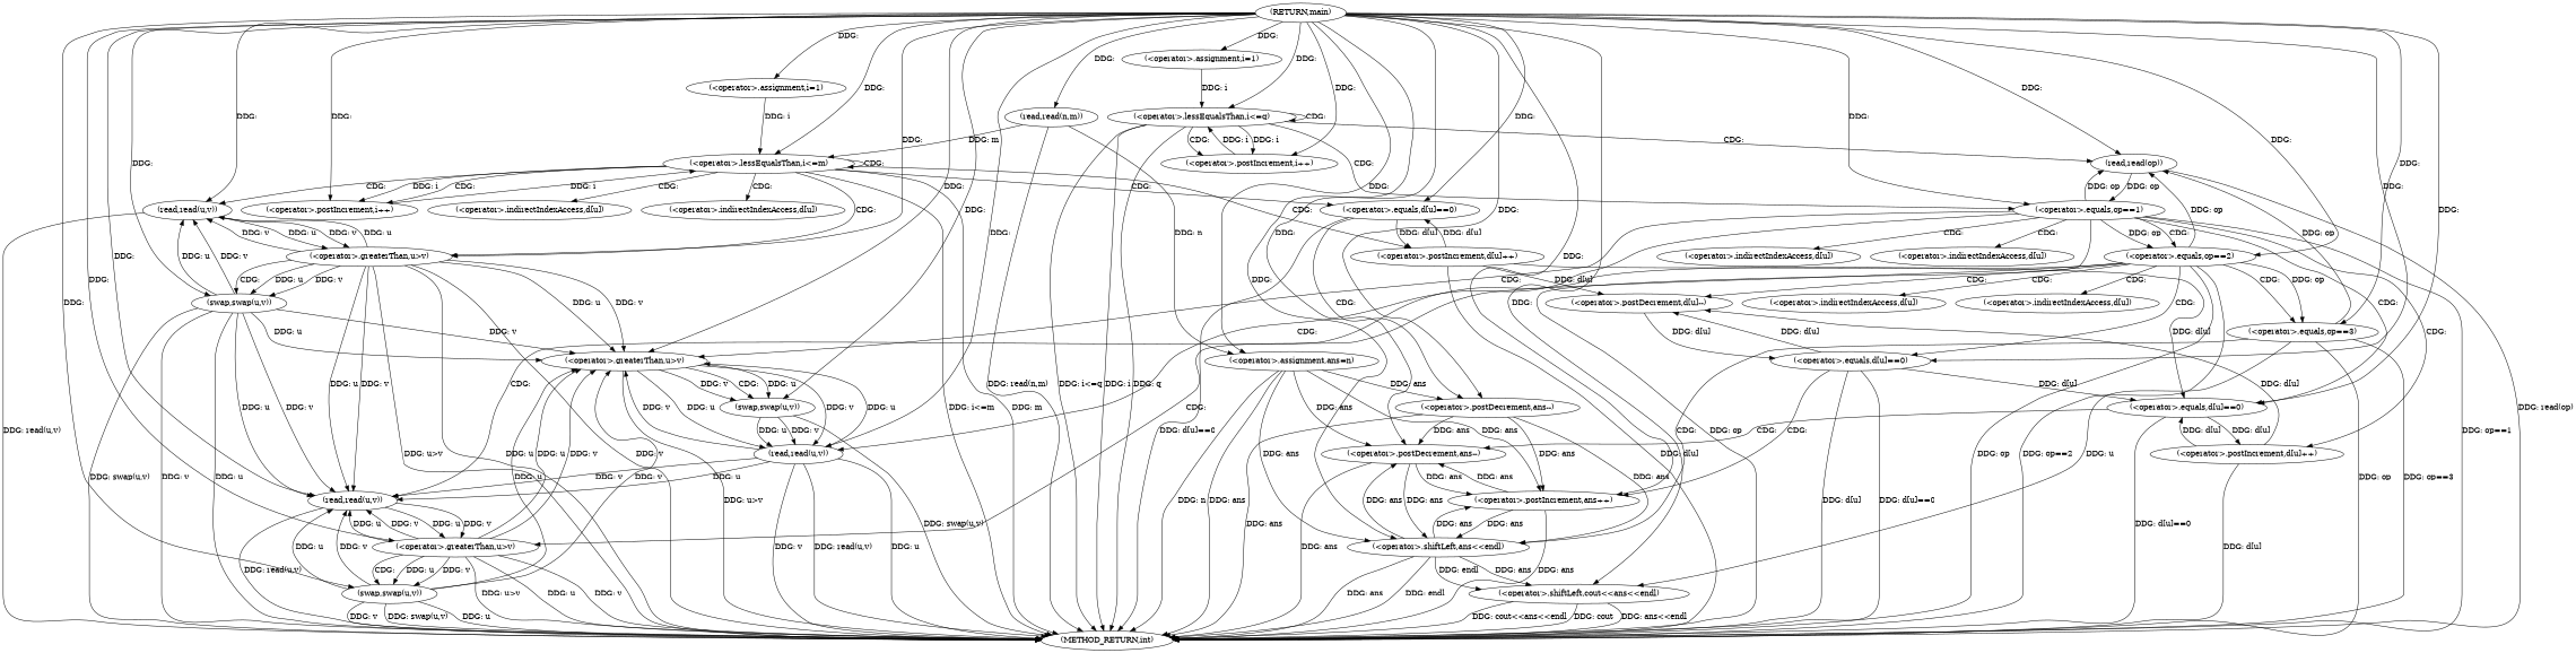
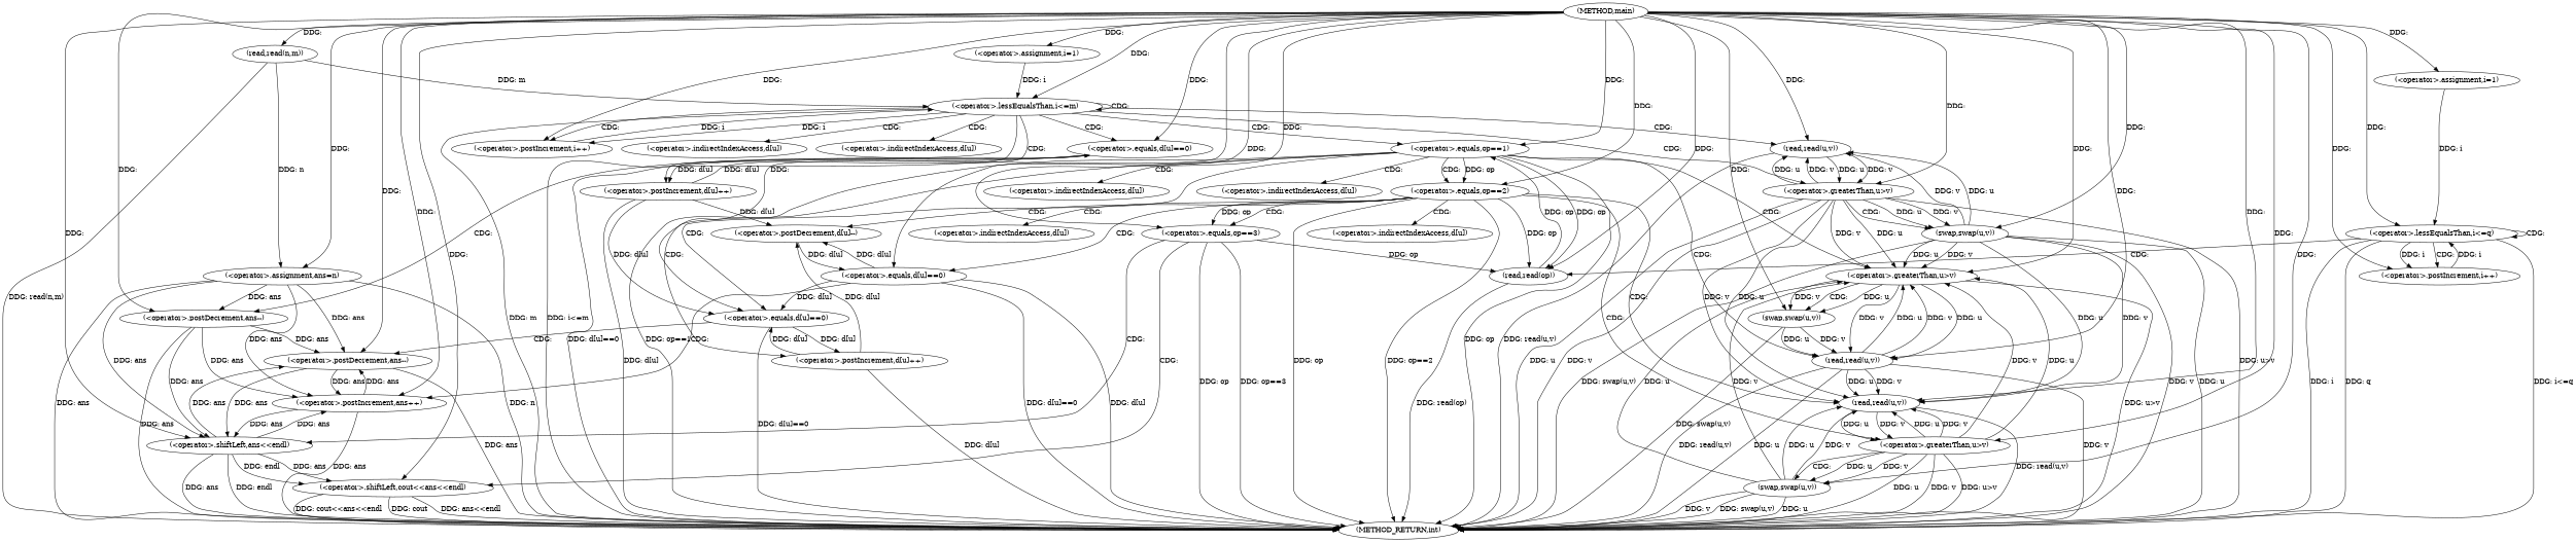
  digraph {
-   n1 [label="(RETURN,main)"]
+   n1 [label="(METHOD,main)"]
    n2 [label="(read,read(n,m))"]
    n3 [label="(<operator>.assignment,ans=n)"]
    n4 [label="(<operator>.assignment,i=1)"]
    n5 [label="(<operator>.lessEqualsThan,i<=m)"]
    n6 [label="(<operator>.postIncrement,i++)"]
    n7 [label="(<operator>.assignment,i=1)"]
    n8 [label="(<operator>.lessEqualsThan,i<=q)"]
    n9 [label="(<operator>.postIncrement,i++)"]
    n10 [label="(read,read(u,v))"]
    n11 [label="(read,read(op))"]
    n12 [label="(<operator>.greaterThan,u>v)"]
    n13 [label="(swap,swap(u,v))"]
    n14 [label="(<operator>.equals,d[u]==0)"]
    n15 [label="(<operator>.postDecrement,ans--)"]
    n16 [label="(<operator>.equals,op==1)"]
    n17 [label="(read,read(u,v))"]
    n18 [label="(<operator>.greaterThan,u>v)"]
    n19 [label="(swap,swap(u,v))"]
    n20 [label="(<operator>.equals,d[u]==0)"]
    n21 [label="(<operator>.postDecrement,ans--)"]
    n22 [label="(<operator>.equals,op==2)"]
    n23 [label="(read,read(u,v))"]
    n24 [label="(<operator>.greaterThan,u>v)"]
    n25 [label="(swap,swap(u,v))"]
    n26 [label="(<operator>.equals,d[u]==0)"]
    n27 [label="(<operator>.postIncrement,ans++)"]
    n28 [label="(<operator>.equals,op==3)"]
    n29 [label="(<operator>.shiftLeft,cout<<ans<<endl)"]
    n30 [label="(<operator>.shiftLeft,ans<<endl)"]
    n31 [label="(METHOD_RETURN,int)"]
    n32 [label="(<operator>.postIncrement,d[u]++)"]
    n33 [label="(<operator>.indirectIndexAccess,d[u])"]
    n34 [label="(<operator>.indirectIndexAccess,d[u])"]
    n35 [label="(<operator>.postIncrement,d[u]++)"]
    n36 [label="(<operator>.indirectIndexAccess,d[u])"]
    n37 [label="(<operator>.indirectIndexAccess,d[u])"]
    n38 [label="(<operator>.postDecrement,d[u]--)"]
    n39 [label="(<operator>.indirectIndexAccess,d[u])"]
    n40 [label="(<operator>.indirectIndexAccess,d[u])"]
    n1 -> n2 [label="DDG: "]
    n1 -> n3 [label="DDG: "]
    n1 -> n4 [label="DDG: "]
    n1 -> n5 [label="DDG: "]
    n1 -> n6 [label="DDG: "]
    n1 -> n7 [label="DDG: "]
    n1 -> n8 [label="DDG: "]
    n1 -> n9 [label="DDG: "]
    n1 -> n10 [label="DDG: "]
    n1 -> n11 [label="DDG: "]
    n1 -> n12 [label="DDG: "]
    n1 -> n13 [label="DDG: "]
    n1 -> n14 [label="DDG: "]
    n1 -> n15 [label="DDG: "]
    n1 -> n16 [label="DDG: "]
    n1 -> n17 [label="DDG: "]
    n1 -> n18 [label="DDG: "]
    n1 -> n19 [label="DDG: "]
    n1 -> n20 [label="DDG: "]
    n1 -> n21 [label="DDG: "]
    n1 -> n22 [label="DDG: "]
    n1 -> n23 [label="DDG: "]
    n1 -> n24 [label="DDG: "]
    n1 -> n25 [label="DDG: "]
    n1 -> n26 [label="DDG: "]
    n1 -> n27 [label="DDG: "]
    n1 -> n28 [label="DDG: "]
    n1 -> n29 [label="DDG: "]
    n1 -> n30 [label="DDG: "]
    n2 -> n3 [label="DDG: n"]
    n2 -> n5 [label="DDG: m"]
    n2 -> n31 [label="DDG: read(n,m)"]
    n3 -> n15 [label="DDG: ans"]
    n3 -> n21 [label="DDG: ans"]
    n3 -> n27 [label="DDG: ans"]
    n3 -> n30 [label="DDG: ans"]
    n3 -> n31 [label="DDG: ans"]
    n3 -> n31 [label="DDG: n"]
    n4 -> n5 [label="DDG: i"]
    n5 -> n5 [label="CDG: "]
    n5 -> n6 [label="DDG: i"]
    n5 -> n6 [label="CDG: "]
    n5 -> n10 [label="CDG: "]
    n5 -> n12 [label="CDG: "]
    n5 -> n14 [label="CDG: "]
    n5 -> n31 [label="DDG: m"]
    n5 -> n31 [label="DDG: i<=m"]
    n5 -> n32 [label="CDG: "]
    n5 -> n33 [label="CDG: "]
    n5 -> n34 [label="CDG: "]
    n6 -> n5 [label="DDG: i"]
    n7 -> n8 [label="DDG: i"]
    n8 -> n8 [label="CDG: "]
    n8 -> n9 [label="DDG: i"]
    n8 -> n9 [label="CDG: "]
    n8 -> n11 [label="CDG: "]
-   n8 -> n16 [label="CDG: "]
+   n5 -> n16 [label="CDG: "]
    n8 -> n31 [label="DDG: i"]
    n8 -> n31 [label="DDG: q"]
    n8 -> n31 [label="DDG: i<=q"]
    n9 -> n8 [label="DDG: i"]
    n10 -> n12 [label="DDG: u"]
    n10 -> n12 [label="DDG: v"]
    n10 -> n31 [label="DDG: read(u,v)"]
    n11 -> n16 [label="DDG: op"]
    n11 -> n31 [label="DDG: read(op)"]
    n12 -> n10 [label="DDG: u"]
    n12 -> n10 [label="DDG: v"]
    n12 -> n13 [label="DDG: u"]
    n12 -> n13 [label="DDG: v"]
    n12 -> n13 [label="CDG: "]
    n12 -> n18 [label="DDG: u"]
    n12 -> n18 [label="DDG: v"]
    n12 -> n23 [label="DDG: u"]
    n12 -> n23 [label="DDG: v"]
    n12 -> n31 [label="DDG: u"]
    n12 -> n31 [label="DDG: v"]
    n12 -> n31 [label="DDG: u>v"]
    n13 -> n10 [label="DDG: u"]
    n13 -> n10 [label="DDG: v"]
    n13 -> n18 [label="DDG: u"]
    n13 -> n18 [label="DDG: v"]
    n13 -> n23 [label="DDG: u"]
    n13 -> n23 [label="DDG: v"]
    n13 -> n31 [label="DDG: u"]
    n13 -> n31 [label="DDG: v"]
    n13 -> n31 [label="DDG: swap(u,v)"]
    n14 -> n15 [label="CDG: "]
    n14 -> n31 [label="DDG: d[u]==0"]
    n14 -> n32 [label="DDG: d[u]"]
    n15 -> n21 [label="DDG: ans"]
    n15 -> n27 [label="DDG: ans"]
    n15 -> n30 [label="DDG: ans"]
    n15 -> n31 [label="DDG: ans"]
    n16 -> n11 [label="DDG: op"]
    n16 -> n17 [label="CDG: "]
    n16 -> n18 [label="CDG: "]
    n16 -> n20 [label="CDG: "]
    n16 -> n22 [label="DDG: op"]
    n16 -> n22 [label="CDG: "]
    n16 -> n31 [label="DDG: op"]
    n16 -> n31 [label="DDG: op==1"]
    n16 -> n35 [label="CDG: "]
    n16 -> n36 [label="CDG: "]
    n16 -> n37 [label="CDG: "]
    n17 -> n18 [label="DDG: u"]
    n17 -> n18 [label="DDG: v"]
    n17 -> n23 [label="DDG: u"]
    n17 -> n23 [label="DDG: v"]
    n17 -> n31 [label="DDG: u"]
    n17 -> n31 [label="DDG: v"]
    n17 -> n31 [label="DDG: read(u,v)"]
    n18 -> n17 [label="DDG: u"]
    n18 -> n17 [label="DDG: v"]
    n18 -> n19 [label="DDG: u"]
    n18 -> n19 [label="DDG: v"]
    n18 -> n19 [label="CDG: "]
    n18 -> n31 [label="DDG: u>v"]
    n19 -> n17 [label="DDG: u"]
    n19 -> n17 [label="DDG: v"]
    n19 -> n31 [label="DDG: swap(u,v)"]
    n20 -> n21 [label="CDG: "]
    n20 -> n31 [label="DDG: d[u]==0"]
    n20 -> n35 [label="DDG: d[u]"]
    n21 -> n27 [label="DDG: ans"]
    n21 -> n30 [label="DDG: ans"]
    n21 -> n31 [label="DDG: ans"]
    n22 -> n11 [label="DDG: op"]
    n22 -> n23 [label="CDG: "]
    n22 -> n24 [label="CDG: "]
    n22 -> n26 [label="CDG: "]
    n22 -> n28 [label="DDG: op"]
    n22 -> n28 [label="CDG: "]
    n22 -> n31 [label="DDG: op"]
    n22 -> n31 [label="DDG: op==2"]
    n22 -> n38 [label="CDG: "]
    n22 -> n39 [label="CDG: "]
    n22 -> n40 [label="CDG: "]
    n23 -> n24 [label="DDG: u"]
    n23 -> n24 [label="DDG: v"]
    n23 -> n31 [label="DDG: read(u,v)"]
    n24 -> n18 [label="DDG: u"]
    n24 -> n18 [label="DDG: v"]
    n24 -> n23 [label="DDG: u"]
    n24 -> n23 [label="DDG: v"]
    n24 -> n25 [label="DDG: u"]
    n24 -> n25 [label="DDG: v"]
    n24 -> n25 [label="CDG: "]
    n24 -> n31 [label="DDG: u"]
    n24 -> n31 [label="DDG: v"]
    n24 -> n31 [label="DDG: u>v"]
    n25 -> n18 [label="DDG: u"]
    n25 -> n18 [label="DDG: v"]
    n25 -> n23 [label="DDG: u"]
    n25 -> n23 [label="DDG: v"]
    n25 -> n31 [label="DDG: u"]
    n25 -> n31 [label="DDG: v"]
    n25 -> n31 [label="DDG: swap(u,v)"]
    n26 -> n20 [label="DDG: d[u]"]
    n26 -> n27 [label="CDG: "]
    n26 -> n31 [label="DDG: d[u]"]
    n26 -> n31 [label="DDG: d[u]==0"]
    n26 -> n38 [label="DDG: d[u]"]
    n27 -> n21 [label="DDG: ans"]
    n27 -> n30 [label="DDG: ans"]
    n27 -> n31 [label="DDG: ans"]
    n28 -> n11 [label="DDG: op"]
-   n28 -> n29 [label="DDG: u"]
+   n28 -> n29 [label="CDG: "]
    n28 -> n30 [label="CDG: "]
    n28 -> n31 [label="DDG: op"]
    n28 -> n31 [label="DDG: op==3"]
    n29 -> n31 [label="DDG: ans<<endl"]
    n29 -> n31 [label="DDG: cout<<ans<<endl"]
    n29 -> n31 [label="DDG: cout"]
    n30 -> n21 [label="DDG: ans"]
    n30 -> n27 [label="DDG: ans"]
    n30 -> n29 [label="DDG: ans"]
    n30 -> n29 [label="DDG: endl"]
    n30 -> n31 [label="DDG: ans"]
    n30 -> n31 [label="DDG: endl"]
    n32 -> n14 [label="DDG: d[u]"]
    n32 -> n20 [label="DDG: d[u]"]
    n32 -> n31 [label="DDG: d[u]"]
    n32 -> n38 [label="DDG: d[u]"]
    n35 -> n20 [label="DDG: d[u]"]
    n35 -> n31 [label="DDG: d[u]"]
    n35 -> n38 [label="DDG: d[u]"]
    n38 -> n26 [label="DDG: d[u]"]
  }
